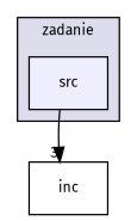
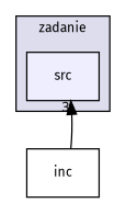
  digraph {
    compound=true
    fontname="Fira Sans"
    node [fontname="Fira Sans" fontsize=10 shape=box]
    n1 [fillcolor="#eeeeff" label=src pencolor=black style=filled]
    n2 [label=inc]
    subgraph cluster_1 {
      bgcolor="#ddddee"
      fontsize=10
      label=zadanie
      pencolor=black
      n1
    }
-   n1 -> n2 [headlabel=3 labeldistance=1.5 labelfontname=Helvetica labelfontsize=10 fontname="Fira Sans"]
+   n2 -> n1 [headlabel=3 labeldistance=1.5 labelfontname=Helvetica labelfontsize=10 fontname="Fira Sans"]
  }
